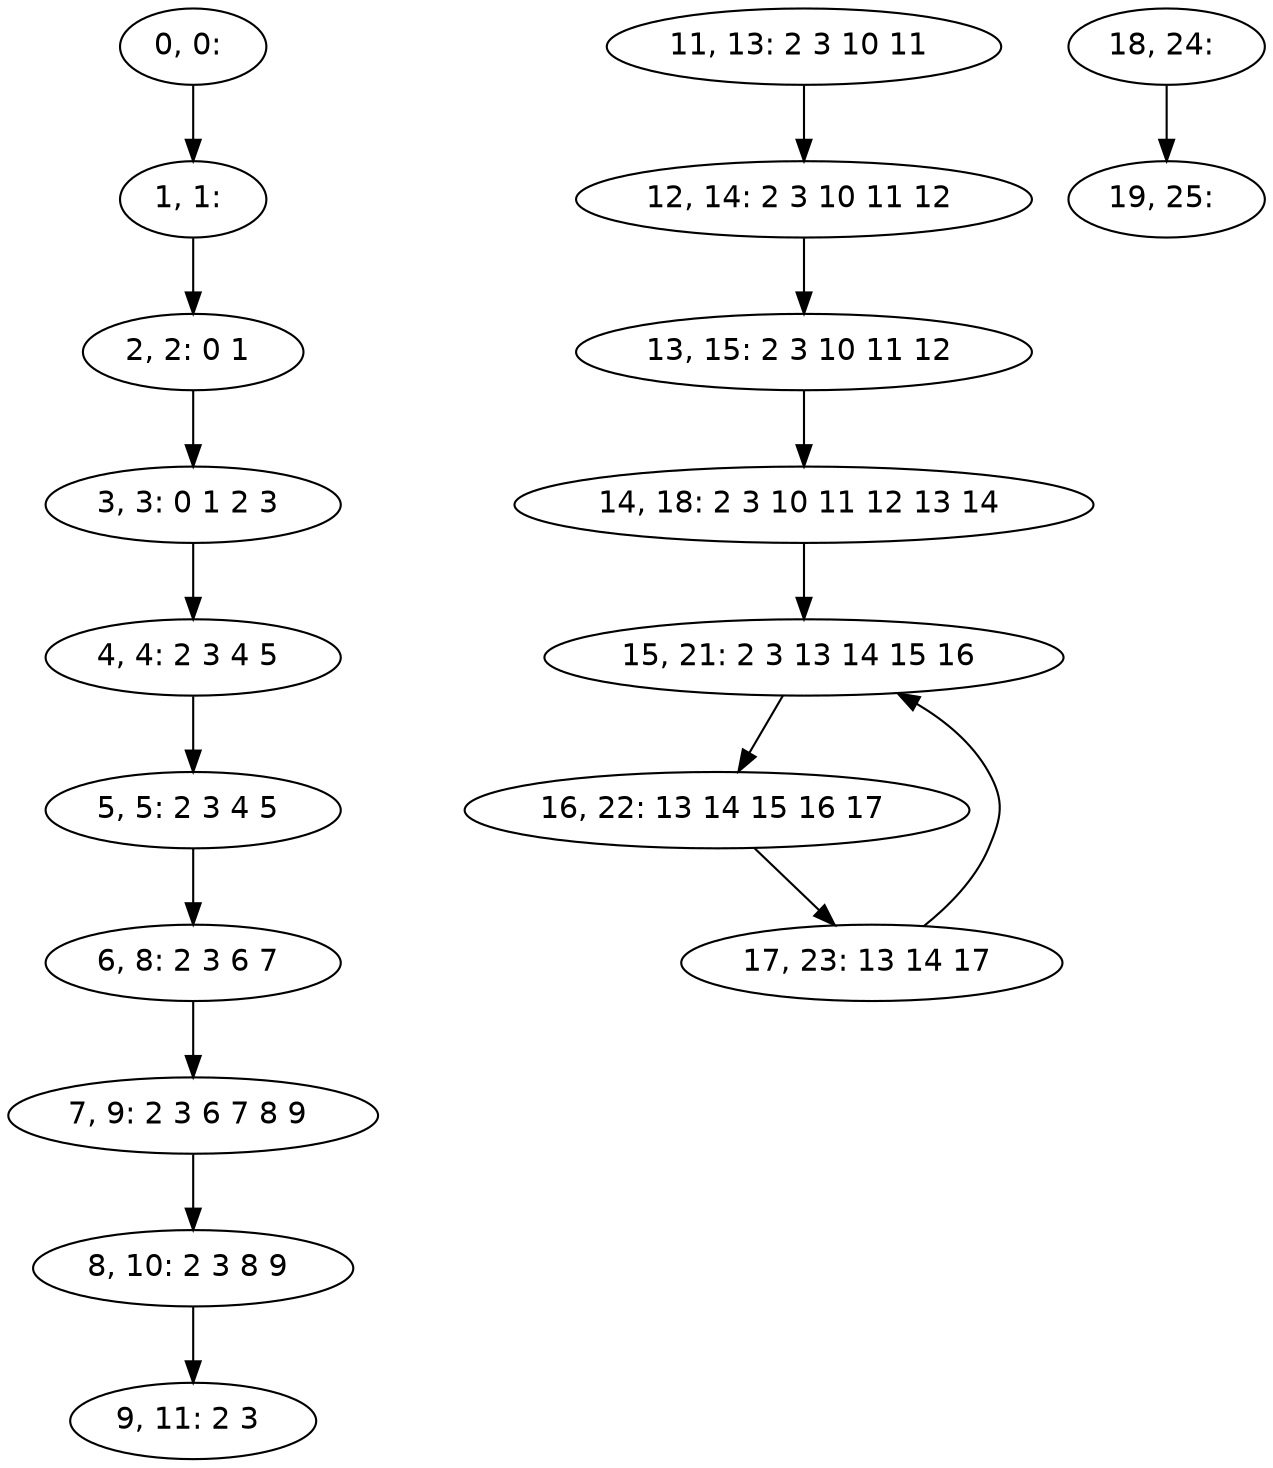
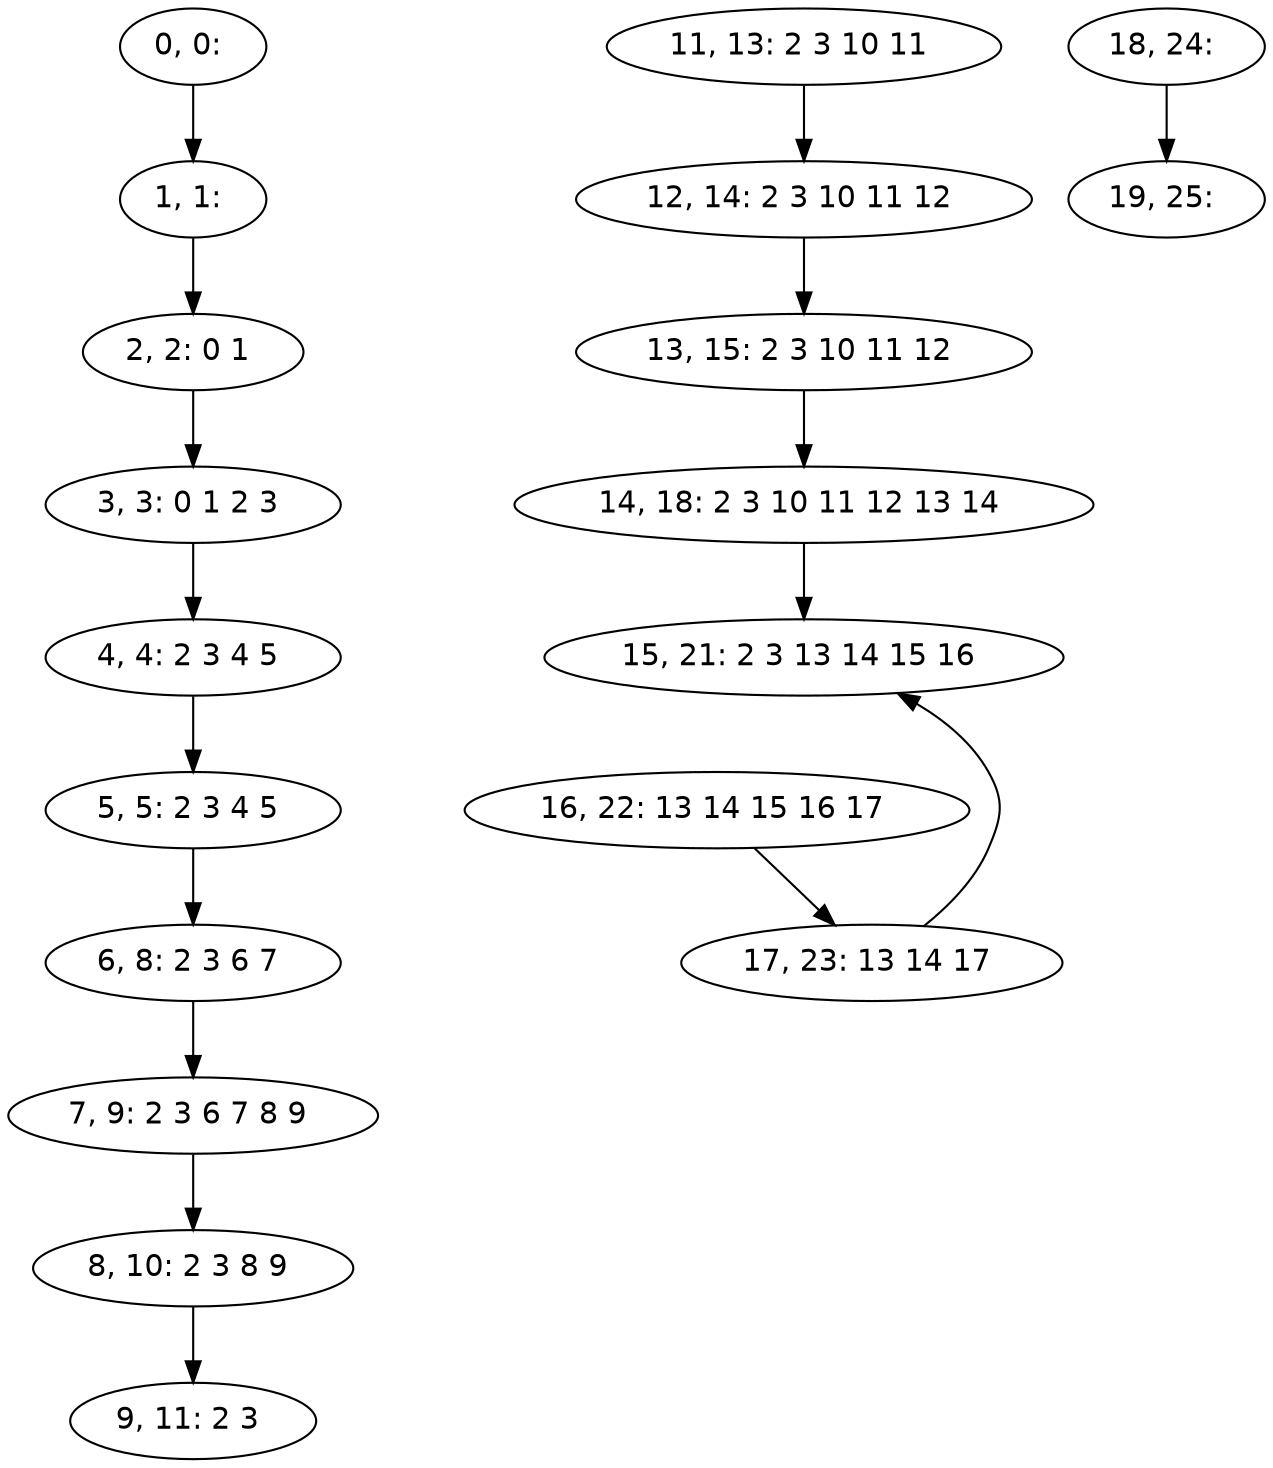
  digraph {
    fontname="DejaVu Sans"
    node [fontname="DejaVu Sans"]
    edge [fontname="DejaVu Sans"]
    n1 [label="0, 0: "]
    n2 [label="1, 1: "]
    n3 [label="2, 2: 0 1 "]
    n4 [label="3, 3: 0 1 2 3 "]
    n5 [label="4, 4: 2 3 4 5 "]
    n6 [label="5, 5: 2 3 4 5 "]
    n7 [label="6, 8: 2 3 6 7 "]
    n8 [label="7, 9: 2 3 6 7 8 9 "]
    n9 [label="8, 10: 2 3 8 9 "]
    n10 [label="9, 11: 2 3 "]
    n11 [label="11, 13: 2 3 10 11 "]
    n12 [label="12, 14: 2 3 10 11 12 "]
    n13 [label="13, 15: 2 3 10 11 12 "]
    n14 [label="14, 18: 2 3 10 11 12 13 14 "]
    n15 [label="15, 21: 2 3 13 14 15 16 "]
    n16 [label="16, 22: 13 14 15 16 17 "]
    n17 [label="17, 23: 13 14 17 "]
    n18 [label="18, 24: "]
    n19 [label="19, 25: "]
    n1 -> n2
    n2 -> n3
    n3 -> n4
    n4 -> n5
    n5 -> n6
    n6 -> n7
    n7 -> n8
    n8 -> n9
    n9 -> n10
    n11 -> n12
    n12 -> n13
    n13 -> n14
    n14 -> n15
-   n15 -> n16
    n16 -> n17
    n17 -> n15
    n18 -> n19
  }
